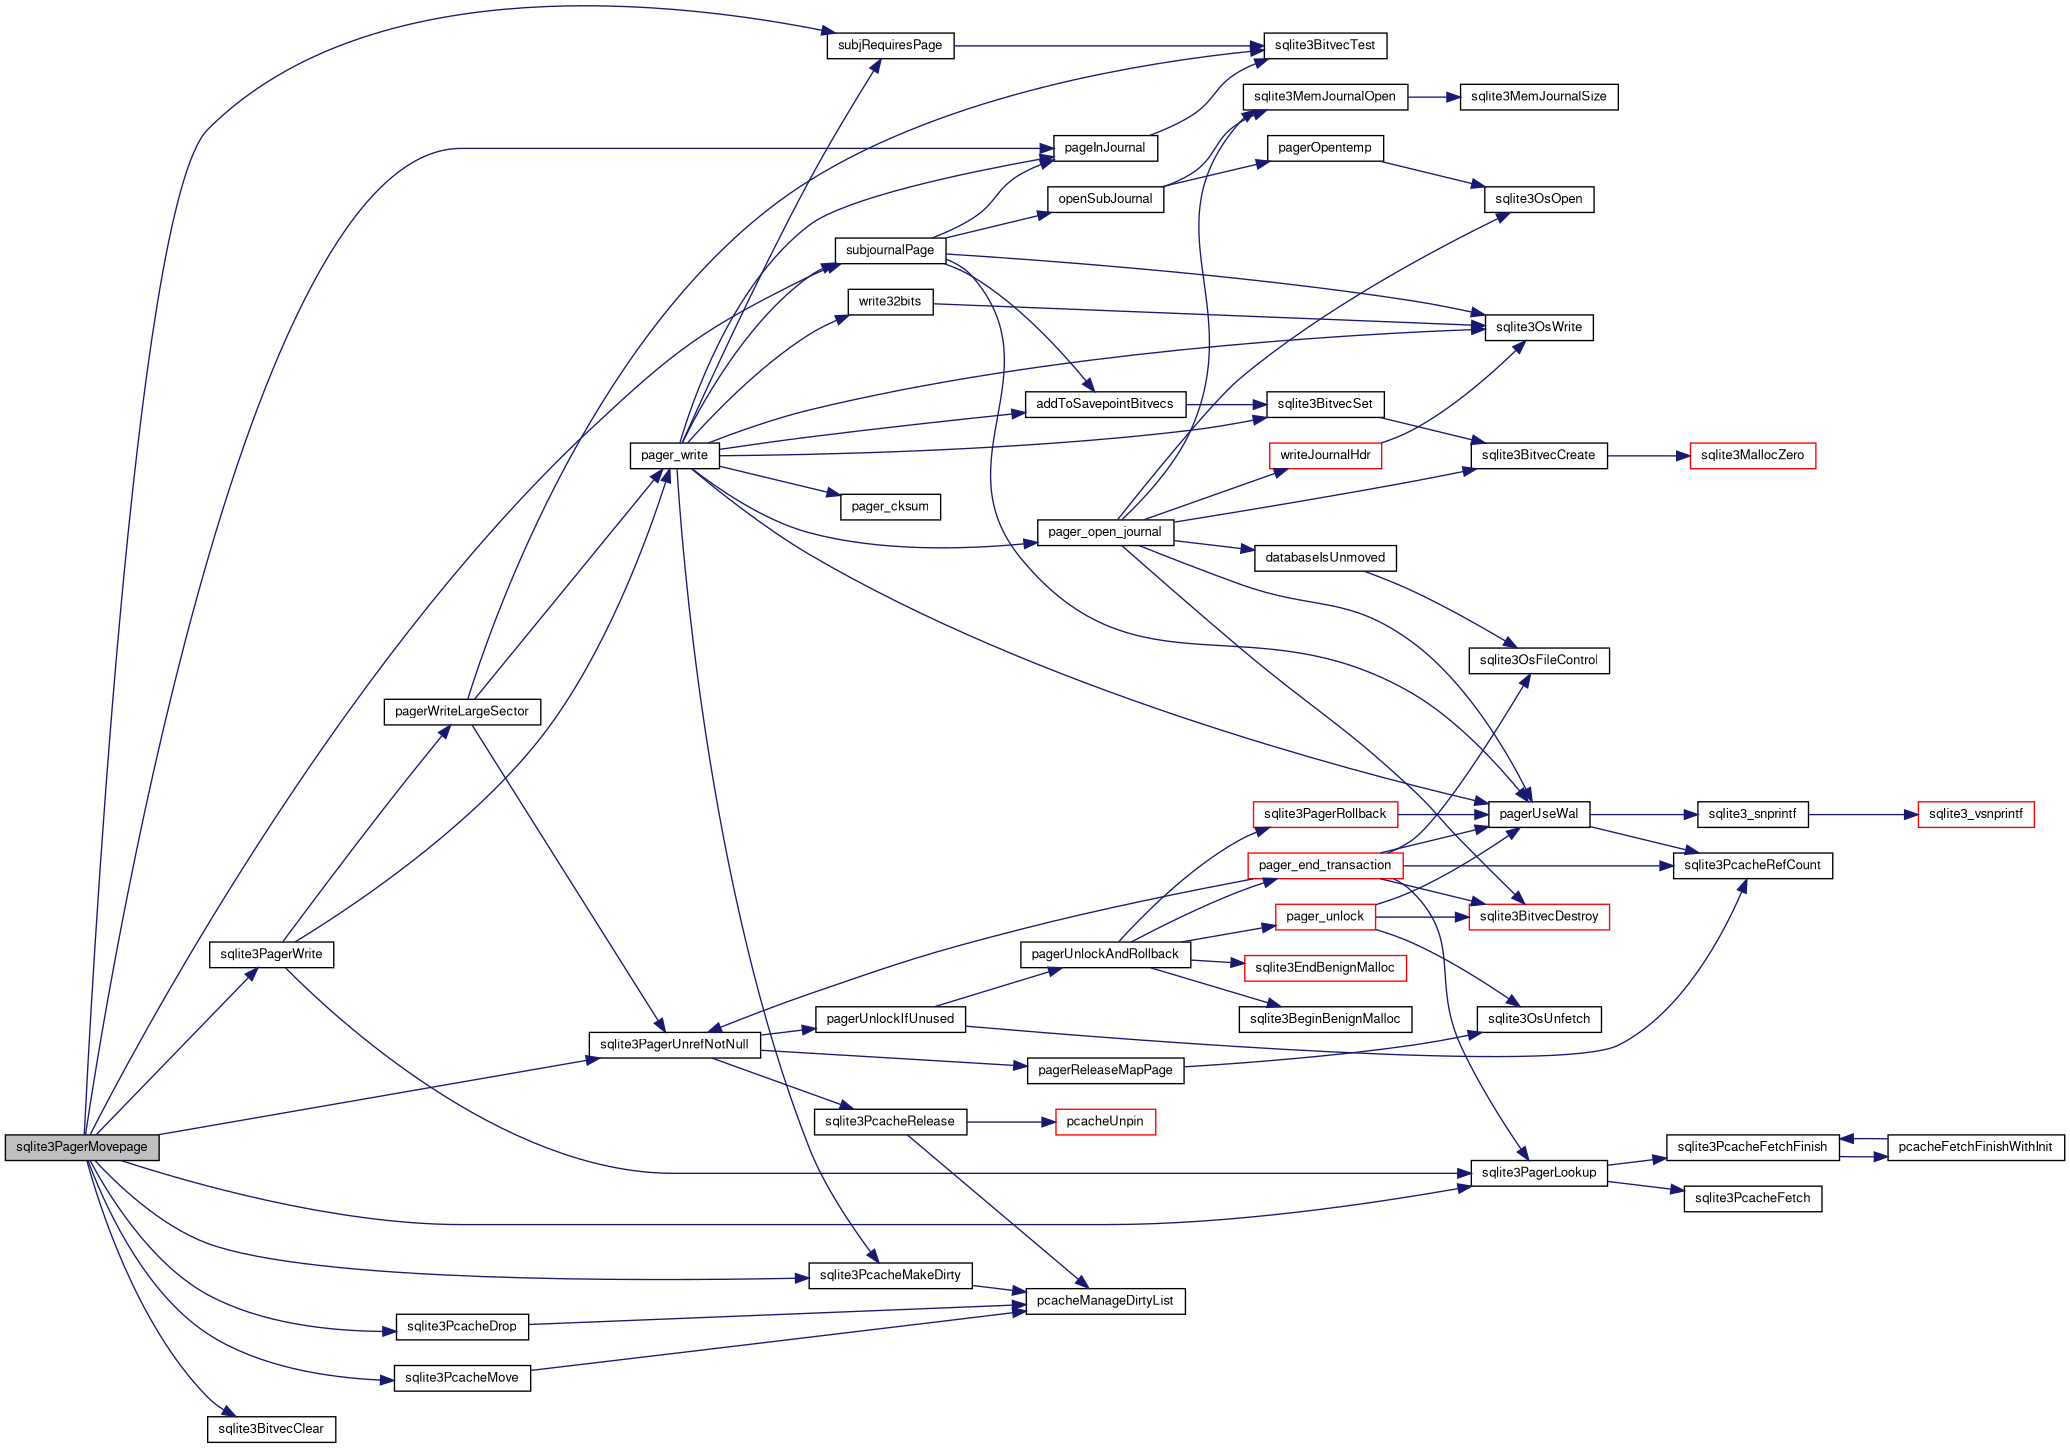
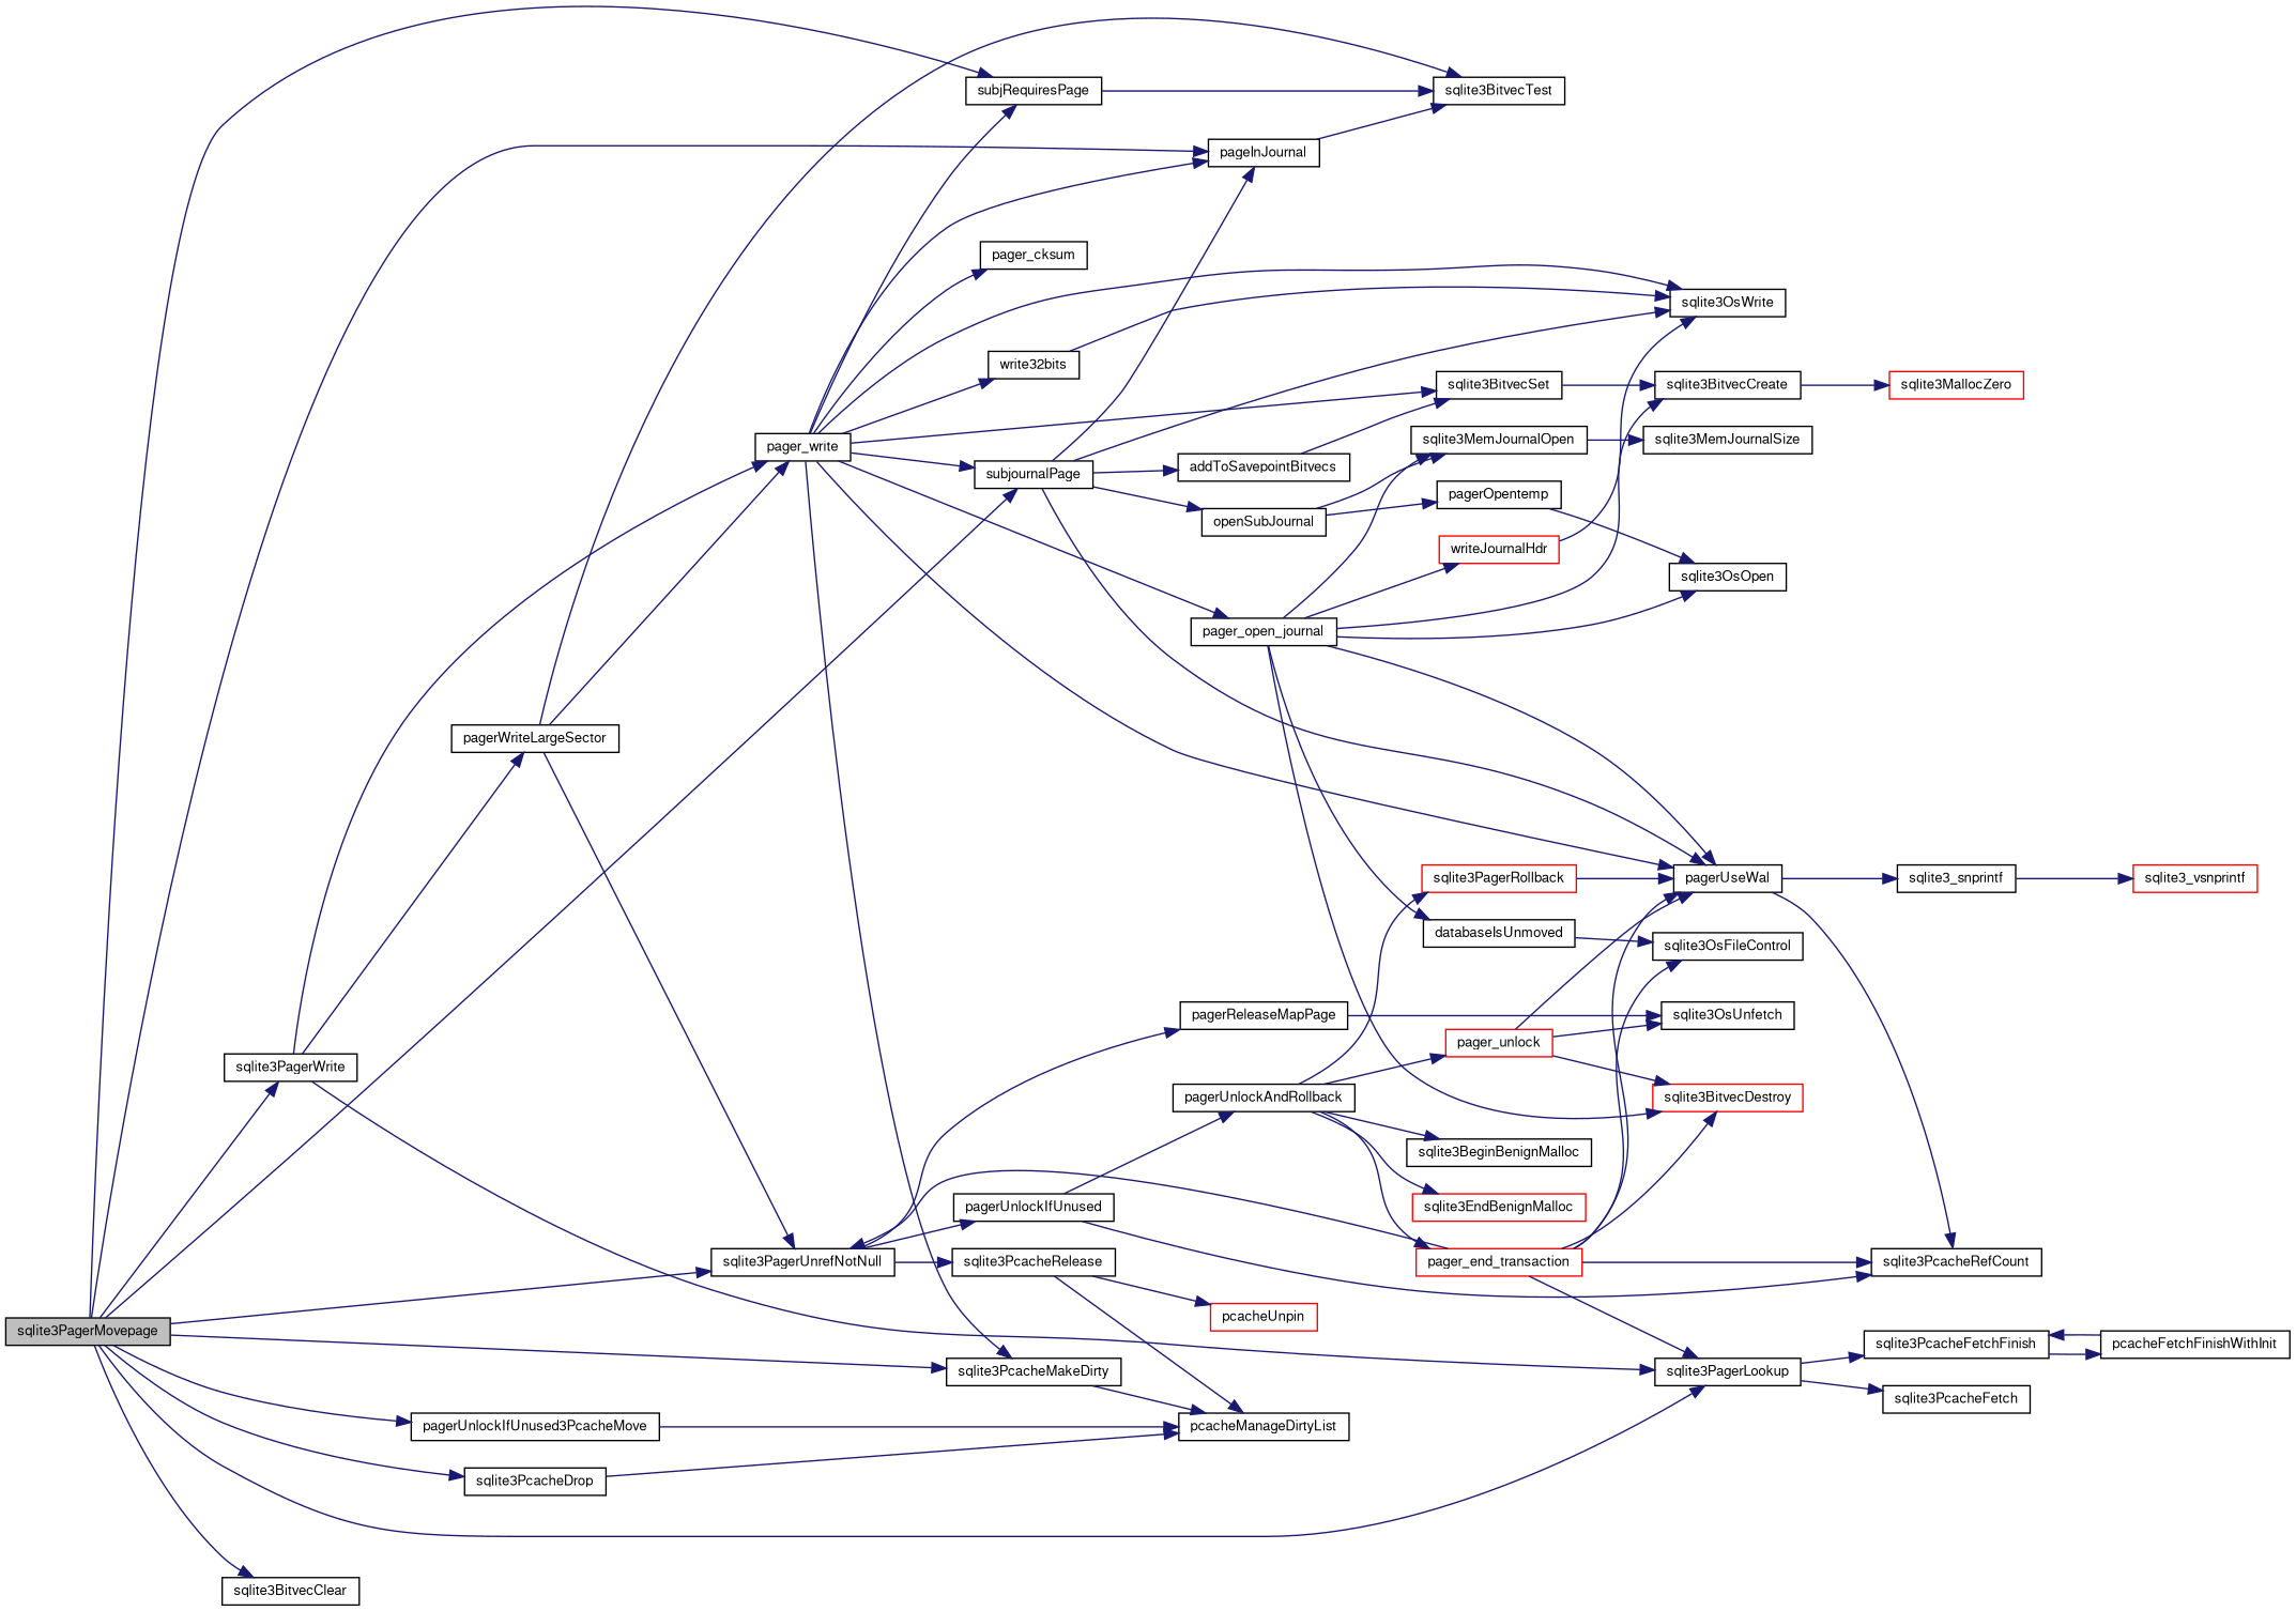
  digraph {
    rankdir=LR
    node [color=black fillcolor=white fontname=FreeSans fontsize=10 shape=record style=filled]
    edge [color=midnightblue fontname=FreeSans fontsize=10 labelfontname=FreeSans labelfontsize=10 style=solid]
    n1 [fillcolor=grey75 fontcolor=black height=0.2 label=sqlite3PagerMovepage width=0.4]
    n2 [height=0.2 label=sqlite3PagerWrite width=0.4]
    n3 [height=0.2 label=sqlite3PcacheMakeDirty width=0.4]
    n4 [height=0.2 label=pageInJournal width=0.4]
    n5 [height=0.2 label=subjRequiresPage width=0.4]
    n6 [height=0.2 label=subjournalPage width=0.4]
    n7 [height=0.2 label=sqlite3PagerUnrefNotNull width=0.4]
    n8 [height=0.2 label=sqlite3PagerLookup width=0.4]
-   n9 [height=0.2 label=sqlite3PcacheMove width=0.4]
+   n9 [height=0.2 label=pagerUnlockIfUnused3PcacheMove width=0.4]
    n10 [height=0.2 label=sqlite3PcacheDrop width=0.4]
    n11 [height=0.2 label=sqlite3BitvecClear width=0.4]
    n12 [height=0.2 label=pagerWriteLargeSector width=0.4]
    n13 [height=0.2 label=pager_write width=0.4]
    n14 [height=0.2 label=pcacheManageDirtyList width=0.4]
    n15 [height=0.2 label=sqlite3BitvecTest width=0.4]
    n16 [height=0.2 label=pagerUseWal width=0.4]
    n17 [height=0.2 label=sqlite3OsWrite width=0.4]
    n18 [height=0.2 label=addToSavepointBitvecs width=0.4]
    n19 [height=0.2 label=openSubJournal width=0.4]
    n20 [height=0.2 label=pagerReleaseMapPage width=0.4]
    n21 [height=0.2 label=sqlite3PcacheRelease width=0.4]
    n22 [height=0.2 label=pagerUnlockIfUnused width=0.4]
    n23 [height=0.2 label=sqlite3PcacheFetch width=0.4]
    n24 [height=0.2 label=sqlite3PcacheFetchFinish width=0.4]
    n25 [height=0.2 label=pager_open_journal width=0.4]
    n26 [height=0.2 label=pager_cksum width=0.4]
    n27 [height=0.2 label=write32bits width=0.4]
    n28 [height=0.2 label=sqlite3BitvecSet width=0.4]
    n29 [height=0.2 label=sqlite3BitvecCreate width=0.4]
    n30 [height=0.2 label=sqlite3MemJournalOpen width=0.4]
    n31 [height=0.2 label=databaseIsUnmoved width=0.4]
    n32 [height=0.2 label=sqlite3OsOpen width=0.4]
    n33 [color=red height=0.2 label=writeJournalHdr width=0.4]
    n34 [color=red height=0.2 label=sqlite3BitvecDestroy width=0.4]
    n35 [height=0.2 label=sqlite3PcacheRefCount width=0.4]
    n36 [height=0.2 label=sqlite3_snprintf width=0.4]
    n37 [color=red height=0.2 label=sqlite3MallocZero width=0.4]
    n38 [height=0.2 label=sqlite3MemJournalSize width=0.4]
    n39 [height=0.2 label=sqlite3OsFileControl width=0.4]
    n40 [color=red height=0.2 label=sqlite3_vsnprintf width=0.4]
    n41 [height=0.2 label=pagerOpentemp width=0.4]
    n42 [height=0.2 label=sqlite3OsUnfetch width=0.4]
    n43 [color=red height=0.2 label=pcacheUnpin width=0.4]
    n44 [height=0.2 label=pagerUnlockAndRollback width=0.4]
    n45 [height=0.2 label=sqlite3BeginBenignMalloc width=0.4]
    n46 [color=red height=0.2 label=sqlite3PagerRollback width=0.4]
    n47 [color=red height=0.2 label=pager_end_transaction width=0.4]
    n48 [color=red height=0.2 label=sqlite3EndBenignMalloc width=0.4]
    n49 [color=red height=0.2 label=pager_unlock width=0.4]
    n50 [height=0.2 label=pcacheFetchFinishWithInit width=0.4]
    n1 -> n2
    n1 -> n3
    n1 -> n4
    n1 -> n5
    n1 -> n6
    n1 -> n7
    n1 -> n8
    n1 -> n9
    n1 -> n10
    n1 -> n11
    n2 -> n8
    n2 -> n12
    n2 -> n13
    n3 -> n14
    n4 -> n15
    n5 -> n15
    n6 -> n4
    n6 -> n16
    n6 -> n17
    n6 -> n18
    n6 -> n19
    n7 -> n20
    n7 -> n21
    n7 -> n22
    n8 -> n23
    n8 -> n24
    n9 -> n14
    n10 -> n14
    n12 -> n7
    n12 -> n13
    n12 -> n15
    n13 -> n3
    n13 -> n4
    n13 -> n5
    n13 -> n6
    n13 -> n16
    n13 -> n17
-   n13 -> n18
    n13 -> n25
    n13 -> n26
    n13 -> n27
    n13 -> n28
    n16 -> n35
    n16 -> n36
    n18 -> n28
    n19 -> n30
    n19 -> n41
    n20 -> n42
    n21 -> n14
    n21 -> n43
    n22 -> n35
    n22 -> n44
    n24 -> n50
    n25 -> n16
    n25 -> n29
    n25 -> n30
    n25 -> n31
    n25 -> n32
    n25 -> n33
    n25 -> n34
    n27 -> n17
    n28 -> n29
    n29 -> n37
    n30 -> n38
    n31 -> n39
    n33 -> n17
    n36 -> n40
    n41 -> n32
    n44 -> n45
    n44 -> n46
    n44 -> n47
    n44 -> n48
    n44 -> n49
    n46 -> n16
    n47 -> n7
    n47 -> n8
    n47 -> n16
    n47 -> n34
    n47 -> n35
    n47 -> n39
    n49 -> n16
    n49 -> n34
    n49 -> n42
    n50 -> n24
  }
